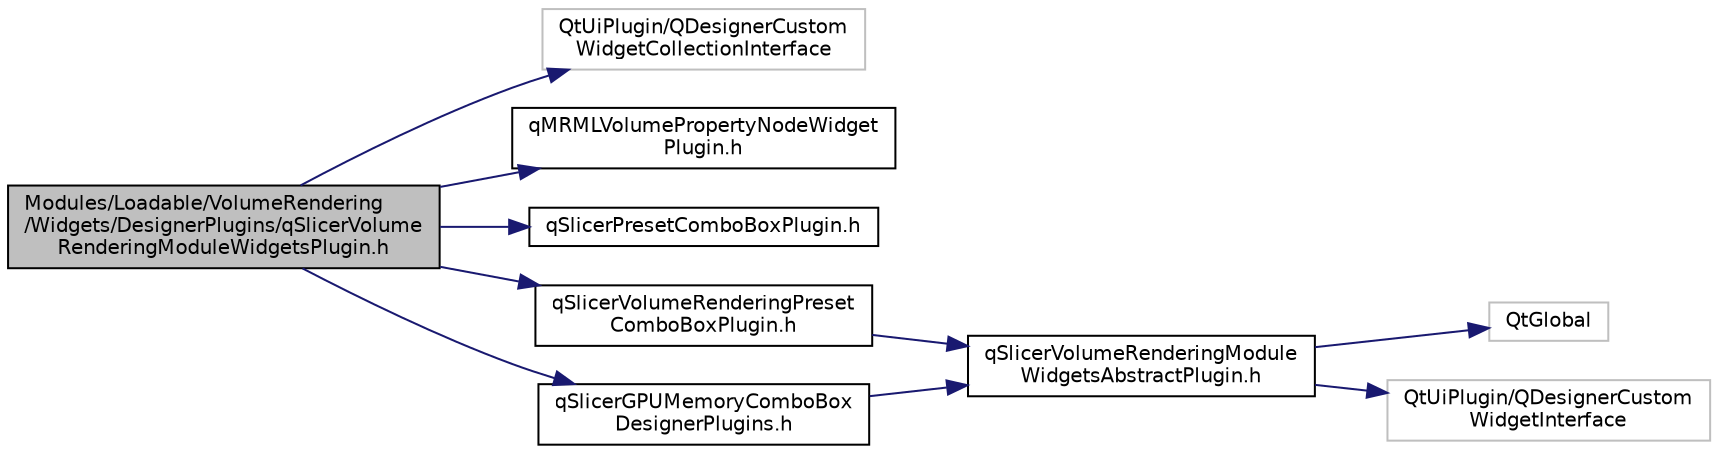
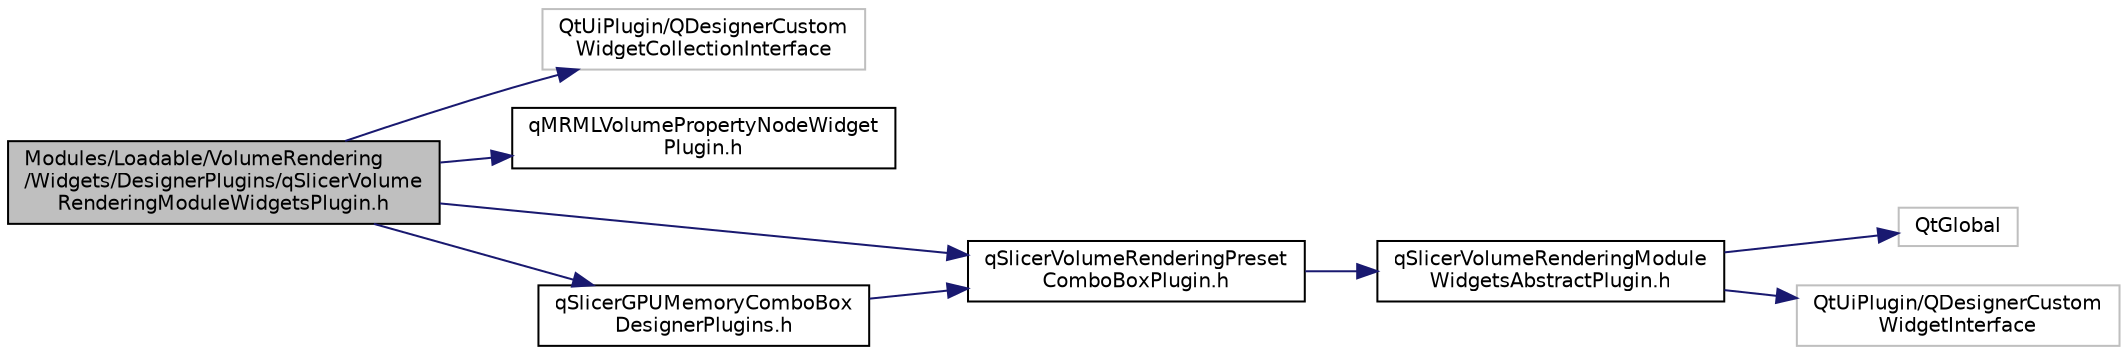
  digraph {
    rankdir=LR
    node [color=black fontname=Helvetica fontsize=10 shape=record]
    edge [color=midnightblue fontname=Helvetica fontsize=10 labelfontname=Helvetica labelfontsize=10 style=solid]
    n1 [fillcolor=grey75 fontcolor=black height=0.2 label="Modules/Loadable/VolumeRendering\l/Widgets/DesignerPlugins/qSlicerVolume\lRenderingModuleWidgetsPlugin.h" style=filled width=0.4]
    n2 [color=grey75 height=0.2 label="QtUiPlugin/QDesignerCustom\lWidgetCollectionInterface" width=0.4]
    n3 [height=0.2 label="qMRMLVolumePropertyNodeWidget\lPlugin.h" width=0.4]
-   n4 [height=0.2 label="qSlicerPresetComboBoxPlugin.h" width=0.4]
    n5 [height=0.2 label="qSlicerVolumeRenderingPreset\lComboBoxPlugin.h" width=0.4]
    n6 [height=0.2 label="qSlicerGPUMemoryComboBox\lDesignerPlugins.h" width=0.4]
    n7 [height=0.2 label="qSlicerVolumeRenderingModule\lWidgetsAbstractPlugin.h" width=0.4]
    n8 [color=grey75 height=0.2 label=QtGlobal width=0.4]
    n9 [color=grey75 height=0.2 label="QtUiPlugin/QDesignerCustom\lWidgetInterface" width=0.4]
    n1 -> n2
    n1 -> n3
-   n1 -> n4
    n1 -> n5
    n1 -> n6
    n5 -> n7
-   n6 -> n7
+   n6 -> n5
    n7 -> n8
    n7 -> n9
  }
